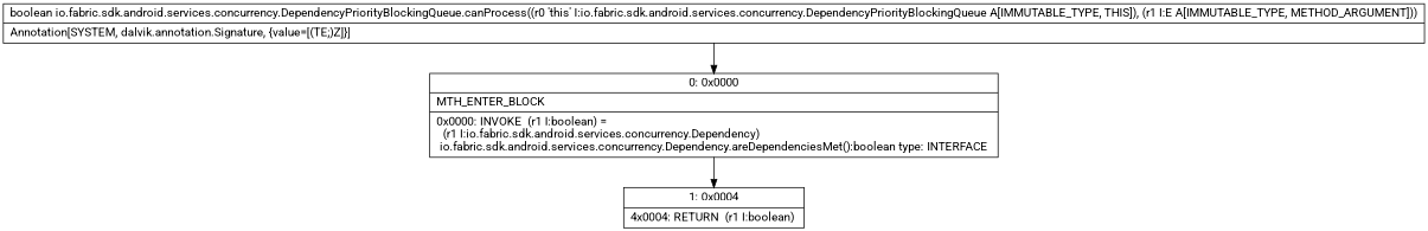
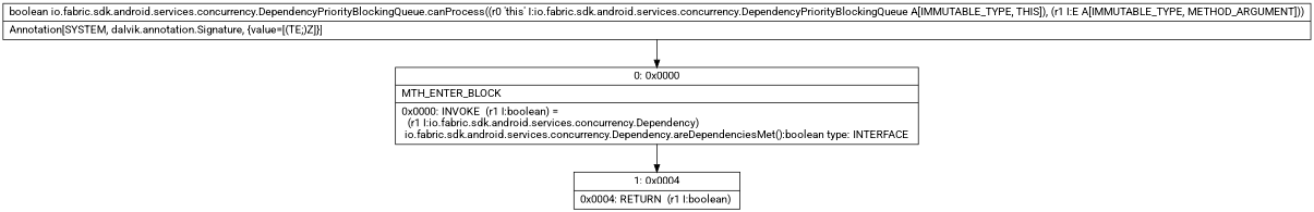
  digraph {
    fontname=Roboto
    node [shape=record fontname=Roboto]
    edge [fontname=Roboto]
    n1 [label="{0\:\ 0x0000|MTH_ENTER_BLOCK\l|0x0000: INVOKE  (r1 I:boolean) = \l  (r1 I:io.fabric.sdk.android.services.concurrency.Dependency)\l io.fabric.sdk.android.services.concurrency.Dependency.areDependenciesMet():boolean type: INTERFACE \l}"]
-   n2 [label="{1\:\ 0x0004|4x0004: RETURN  (r1 I:boolean) \l}"]
+   n2 [label="{1\:\ 0x0004|0x0004: RETURN  (r1 I:boolean) \l}"]
    n3 [label="{boolean io.fabric.sdk.android.services.concurrency.DependencyPriorityBlockingQueue.canProcess((r0 'this' I:io.fabric.sdk.android.services.concurrency.DependencyPriorityBlockingQueue A[IMMUTABLE_TYPE, THIS]), (r1 I:E A[IMMUTABLE_TYPE, METHOD_ARGUMENT]))  | Annotation[SYSTEM, dalvik.annotation.Signature, \{value=[(TE;)Z]\}]\l}"]
    n1 -> n2
    n3 -> n1
  }
